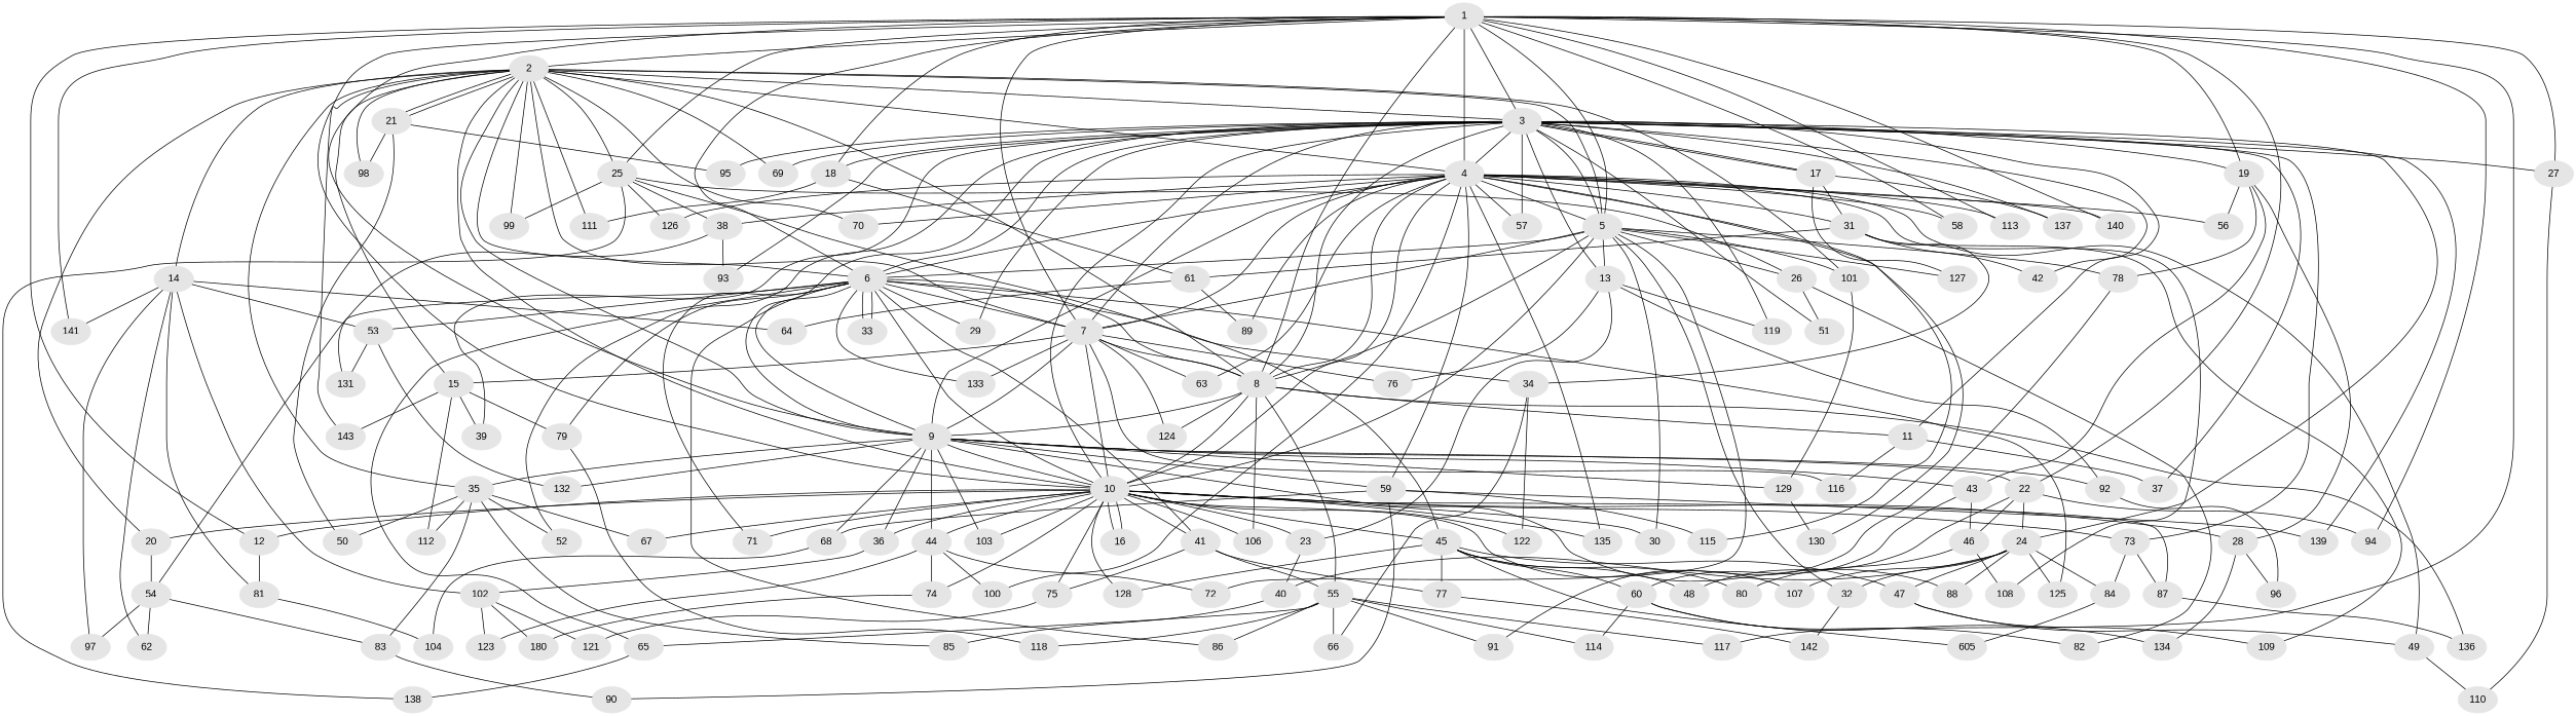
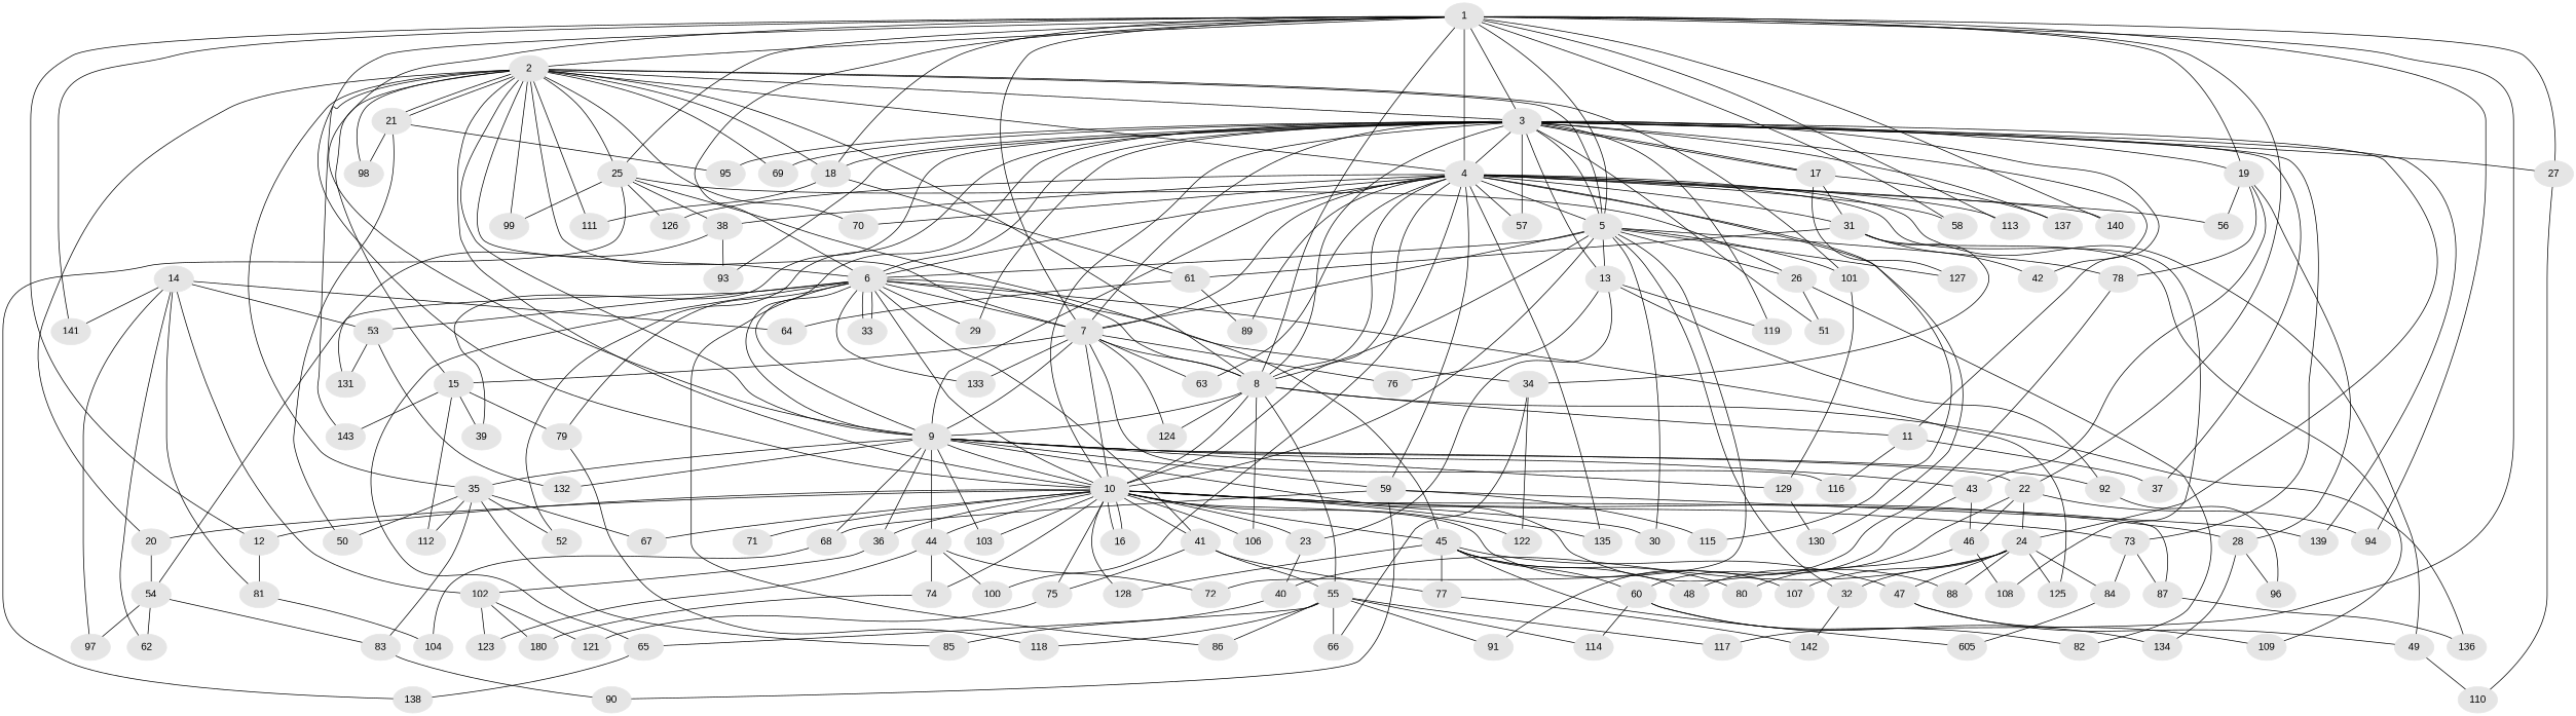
  graph {
    fontname="Liberation Sans"
    node [color=gray90 fontname="Liberation Sans" style=filled]
    edge [fontname="Liberation Sans"]
    1
    2
    3
    4
    5
    6
    7
    8
    9
    10
    12
    18
    19
    22
    25
    27
    58
    94
    113
    117
    140
    141
    14
    15
    20
    21
    35
    69
    70
    98
    99
    101
    111
    143
    11
    13
    17
    24
    29
    37
    39
    42
    51
    52
    57
    73
    93
    95
    119
    137
    139
    31
    38
    49
    56
    59
    63
    89
    100
    108
    115
    126
    130
    135
    26
    30
    32
    72
    78
    127
    33
    34
    41
    53
    54
    65
    71
    79
    86
    125
    133
    76
    116
    124
    55
    106
    136
    36
    43
    44
    68
    88
    92
    103
    129
    132
    16
    23
    28
    45
    67
    74
    75
    87
    107
    122
    128
    81
    61
    46
    48
    138
    110
    62
    64
    97
    102
    112
    50
    83
    85
    40
    47
    84
    109
    131
    90
    82
    142
    91
    66
    77
    118
    114
    60
    123
    104
    96
    134
    80
    n141 [label=605]
    n142 [label=180]
    121
    1 -- 2
    1 -- 3
    1 -- 4
    1 -- 5
    1 -- 6
    1 -- 7
    1 -- 8
    1 -- 9
    1 -- 10
    1 -- 12
    1 -- 18
    1 -- 19
    1 -- 22
    1 -- 25
    1 -- 27
    1 -- 58
    1 -- 94
    1 -- 113
    1 -- 117
    1 -- 140
    1 -- 141
    2 -- 3
    2 -- 4
    2 -- 5
    2 -- 6
    2 -- 7
    2 -- 8
    2 -- 9
    2 -- 10
    2 -- 25
-   2 -- 14
+   2 -- 18
    2 -- 15
    2 -- 20
    2 -- 21
    2 -- 21
    2 -- 35
    2 -- 69
    2 -- 70
    2 -- 98
    2 -- 99
    2 -- 101
    2 -- 111
    2 -- 143
    3 -- 4
    3 -- 5
    3 -- 6
    3 -- 7
    3 -- 8
    3 -- 9
    3 -- 10
    3 -- 18
    3 -- 19
    3 -- 27
    3 -- 69
    3 -- 11
    3 -- 13
    3 -- 17
    3 -- 17
    3 -- 24
    3 -- 29
    3 -- 37
    3 -- 39
    3 -- 42
    3 -- 51
    3 -- 52
    3 -- 57
    3 -- 73
    3 -- 93
    3 -- 95
    3 -- 119
    3 -- 137
    3 -- 139
    4 -- 5
    4 -- 6
    4 -- 7
    4 -- 8
    4 -- 9
    4 -- 10
    4 -- 58
    4 -- 113
    4 -- 140
    4 -- 70
    4 -- 57
    4 -- 31
    4 -- 38
    4 -- 49
    4 -- 56
    4 -- 59
    4 -- 63
    4 -- 89
    4 -- 100
    4 -- 108
    4 -- 115
    4 -- 126
    4 -- 130
    4 -- 135
    5 -- 6
    5 -- 7
    5 -- 8
    5 -- 10
    5 -- 101
    5 -- 13
    5 -- 26
    5 -- 30
    5 -- 32
    5 -- 72
    5 -- 78
    5 -- 127
    6 -- 7
    6 -- 8
    6 -- 9
    6 -- 10
    6 -- 29
    6 -- 33
    6 -- 33
    6 -- 34
    6 -- 41
    6 -- 53
    6 -- 54
    6 -- 65
-   6 -- 71
    6 -- 79
    6 -- 86
    6 -- 125
    6 -- 133
    7 -- 8
    7 -- 9
    7 -- 10
    7 -- 15
    7 -- 63
    7 -- 133
    7 -- 76
    7 -- 116
    7 -- 124
    8 -- 9
    8 -- 10
    8 -- 11
    8 -- 124
    8 -- 55
    8 -- 106
    8 -- 136
    9 -- 10
    9 -- 22
    9 -- 35
    9 -- 59
    9 -- 36
    9 -- 43
    9 -- 44
    9 -- 68
    9 -- 88
    9 -- 92
    9 -- 103
    9 -- 129
    9 -- 132
    10 -- 12
    10 -- 20
    10 -- 73
    10 -- 135
    10 -- 30
    10 -- 41
    10 -- 71
    10 -- 106
    10 -- 36
    10 -- 44
    10 -- 103
    10 -- 16
    10 -- 16
    10 -- 23
    10 -- 28
    10 -- 45
    10 -- 67
    10 -- 74
    10 -- 75
    10 -- 87
    10 -- 107
    10 -- 122
    10 -- 128
    12 -- 81
    18 -- 111
    18 -- 61
    19 -- 56
    19 -- 78
    19 -- 43
    19 -- 28
    22 -- 94
    22 -- 24
    22 -- 46
    22 -- 48
    25 -- 99
    25 -- 38
    25 -- 126
    25 -- 26
    25 -- 45
    25 -- 138
    27 -- 110
    14 -- 141
    14 -- 53
    14 -- 81
    14 -- 62
    14 -- 64
    14 -- 97
    14 -- 102
    15 -- 143
    15 -- 39
    15 -- 79
    15 -- 112
    20 -- 54
    21 -- 98
    21 -- 95
    21 -- 50
    35 -- 52
    35 -- 67
    35 -- 112
    35 -- 50
    35 -- 83
    35 -- 85
    101 -- 129
    11 -- 37
    11 -- 116
    13 -- 119
    13 -- 76
    13 -- 92
    13 -- 23
    17 -- 137
    17 -- 31
    17 -- 127
    24 -- 32
    24 -- 125
    24 -- 88
    24 -- 107
    24 -- 40
    24 -- 47
    24 -- 84
    73 -- 87
    73 -- 84
    31 -- 42
    31 -- 34
    31 -- 61
    31 -- 109
    38 -- 93
    38 -- 131
    49 -- 110
    59 -- 139
    59 -- 115
    59 -- 68
    59 -- 90
    26 -- 51
    26 -- 82
    32 -- 142
    78 -- 91
    34 -- 122
    34 -- 66
    41 -- 55
    41 -- 75
    41 -- 77
    53 -- 132
    53 -- 131
    54 -- 62
    54 -- 97
    54 -- 83
    65 -- 138
    79 -- 118
    55 -- 117
    55 -- 65
    55 -- 86
    55 -- 91
    55 -- 66
    55 -- 118
    55 -- 114
    36 -- 102
    43 -- 46
    43 -- 60
    44 -- 100
    44 -- 72
    44 -- 74
    44 -- 123
    68 -- 104
    92 -- 96
    129 -- 130
    23 -- 40
    28 -- 96
    28 -- 134
    45 -- 128
    45 -- 48
    45 -- 47
    45 -- 77
    45 -- 60
    45 -- 80
    45 -- n141
    74 -- n142
    75 -- 121
    87 -- 136
    81 -- 104
    61 -- 89
    61 -- 64
    46 -- 108
    46 -- 80
    102 -- 123
    102 -- n142
    102 -- 121
    83 -- 90
    40 -- 85
    47 -- 49
    47 -- 109
    84 -- n141
    77 -- 142
    60 -- 82
    60 -- 114
    60 -- 134
  }
